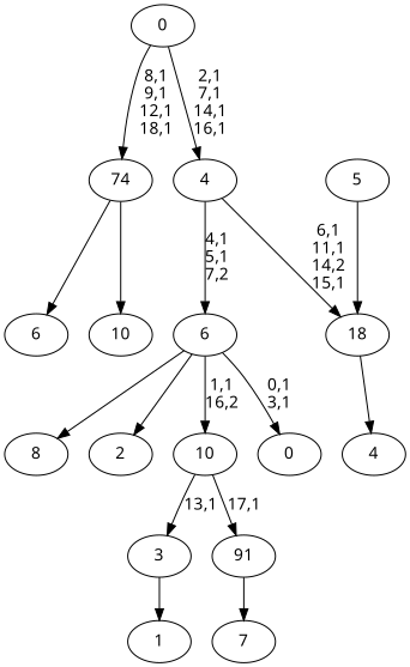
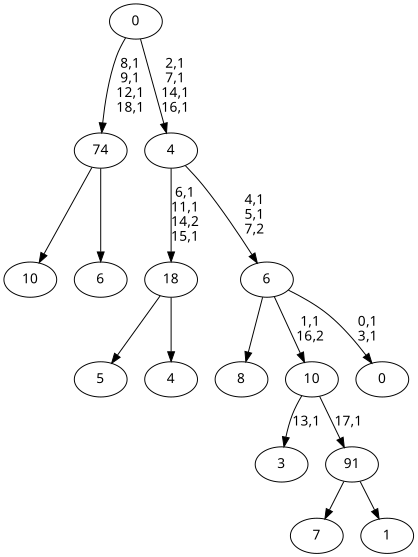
  digraph {
    fontname="Noto Sans"
    node [fontname="Noto Sans"]
    edge [fontname="Noto Sans"]
    n1 [label=10]
    n2 [label=8]
    n3 [label=7]
    n4 [label=6]
    n5 [label=74]
    n6 [label=5]
    n7 [label=4]
    18
    n9 [label=3]
-   n10 [label=2]
    n11 [label=1]
    n12 [label=91]
    10
    n14 [label=0]
    6
    4
    0
    n5 -> n1
    n5 -> n4
-   n6 -> 18
+   18 -> n6
    18 -> n7
    n12 -> n3
-   n9 -> n11
+   n12 -> n11
    10 -> n9 [label="13,1"]
    10 -> n12 [label="17,1"]
    6 -> n2
-   6 -> n10
    6 -> 10 [label="1,1\n16,2"]
    6 -> n14 [label="0,1\n3,1"]
    4 -> 18 [label="6,1\n11,1\n14,2\n15,1"]
    4 -> 6 [label="4,1\n5,1\n7,2"]
    0 -> n5 [label="8,1\n9,1\n12,1\n18,1"]
    0 -> 4 [label="2,1\n7,1\n14,1\n16,1"]
  }
